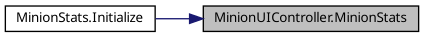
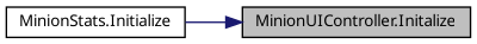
  digraph {
    rankdir=RL
    fontname="Noto Sans"
    node [color=black fontname="Noto Sans" fontsize=10 shape=record style=filled]
-   n1 [fillcolor=grey75 fontcolor=black height=0.2 label="MinionUIController.MinionStats" width=0.4]
+   n1 [fillcolor=grey75 fontcolor=black height=0.2 label="MinionUIController.Initalize" width=0.4]
    n2 [fillcolor=white height=0.2 label="MinionStats.Initialize" width=0.4]
    n1 -> n2 [color=midnightblue dir=back fontname="Noto Sans" fontsize=10 labelfontname=Helvetica labelfontsize=10 style=solid]
  }
